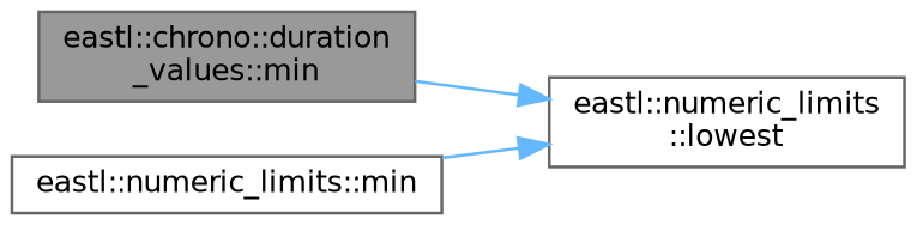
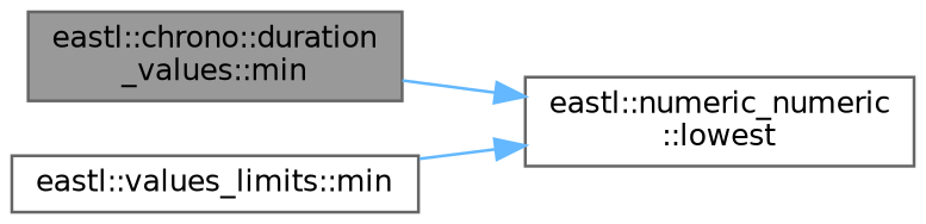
  digraph {
    rankdir=LR
    node [color=grey40 fillcolor=white fontname=Helvetica fontsize=10 shape=box style=filled]
    edge [color=steelblue1 fontname=Helvetica fontsize=10 labelfontname=Helvetica labelfontsize=10 style=solid]
    n1 [color=gray40 fillcolor=grey60 fontcolor=black height=0.2 label="eastl::chrono::duration\l_values::min" width=0.4]
-   n2 [height=0.2 label="eastl::numeric_limits\l::lowest" width=0.4]
-   n3 [height=0.2 label="eastl::numeric_limits::min" width=0.4]
+   n2 [height=0.2 label="eastl::numeric_numeric\l::lowest" width=0.4]
+   n3 [height=0.2 label="eastl::values_limits::min" width=0.4]
    n1 -> n2
    n3 -> n2
  }
